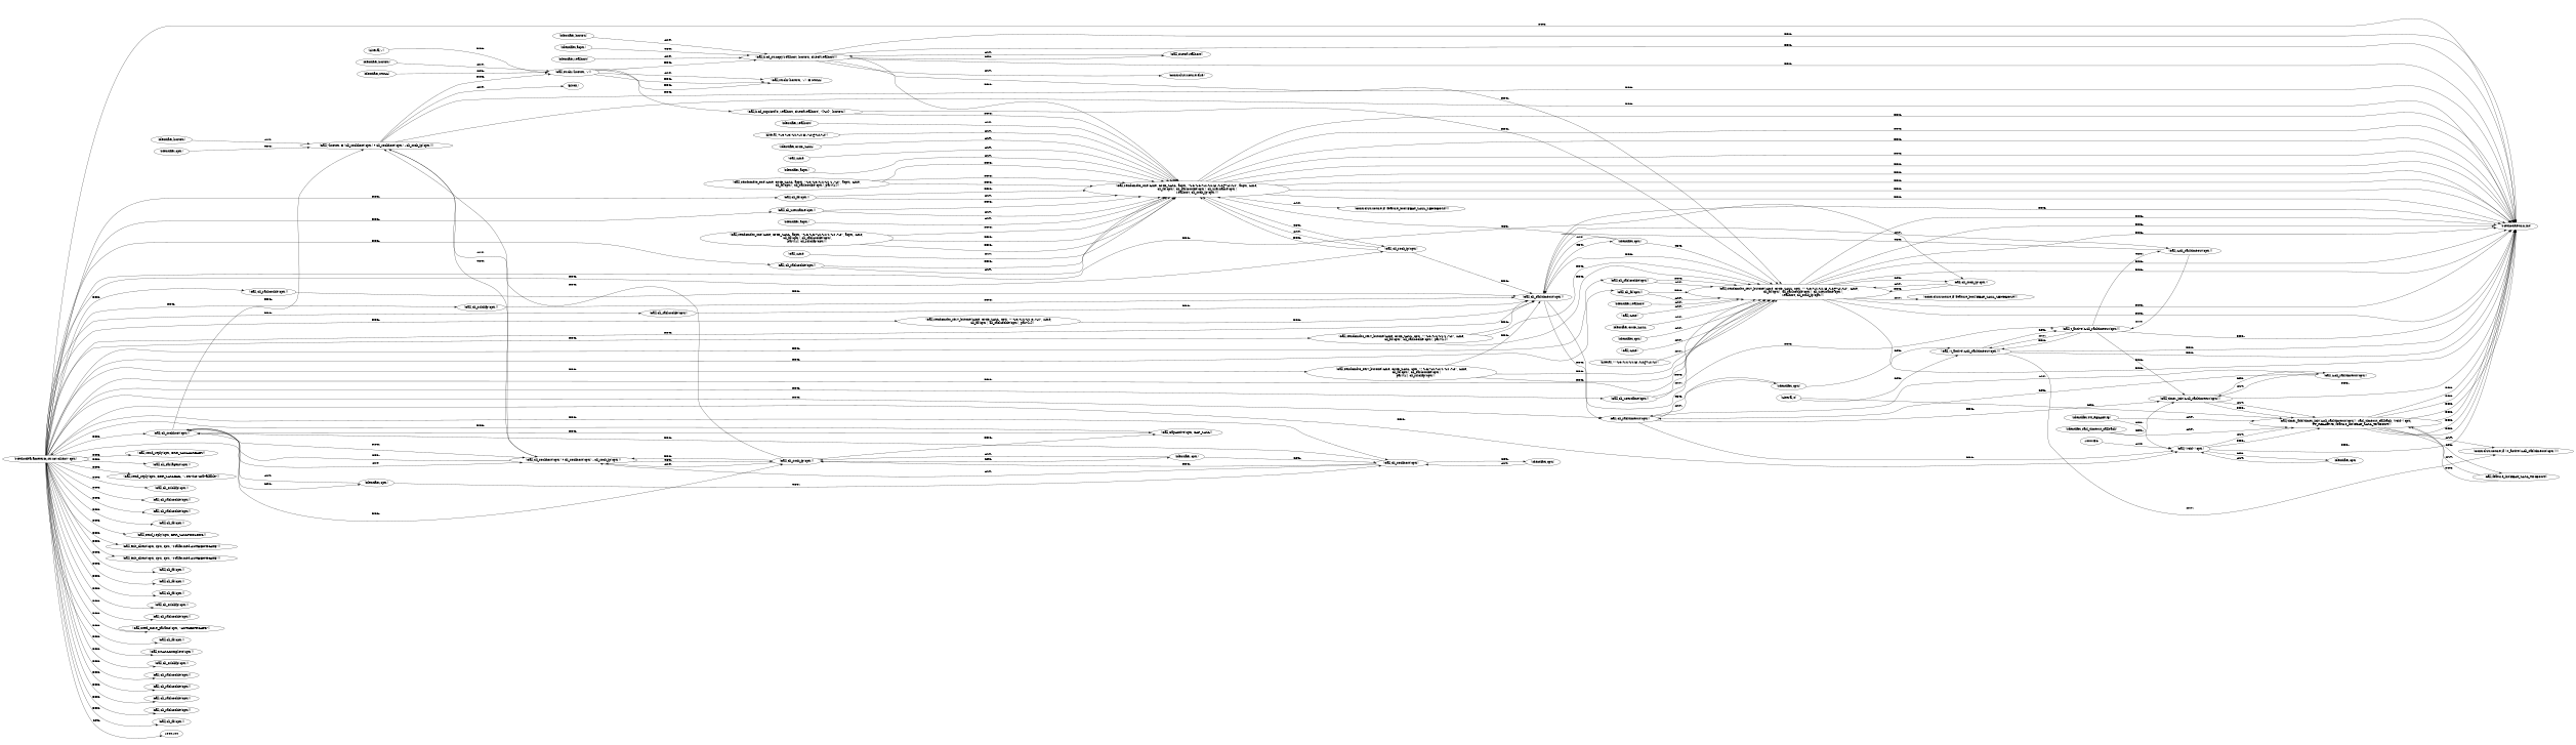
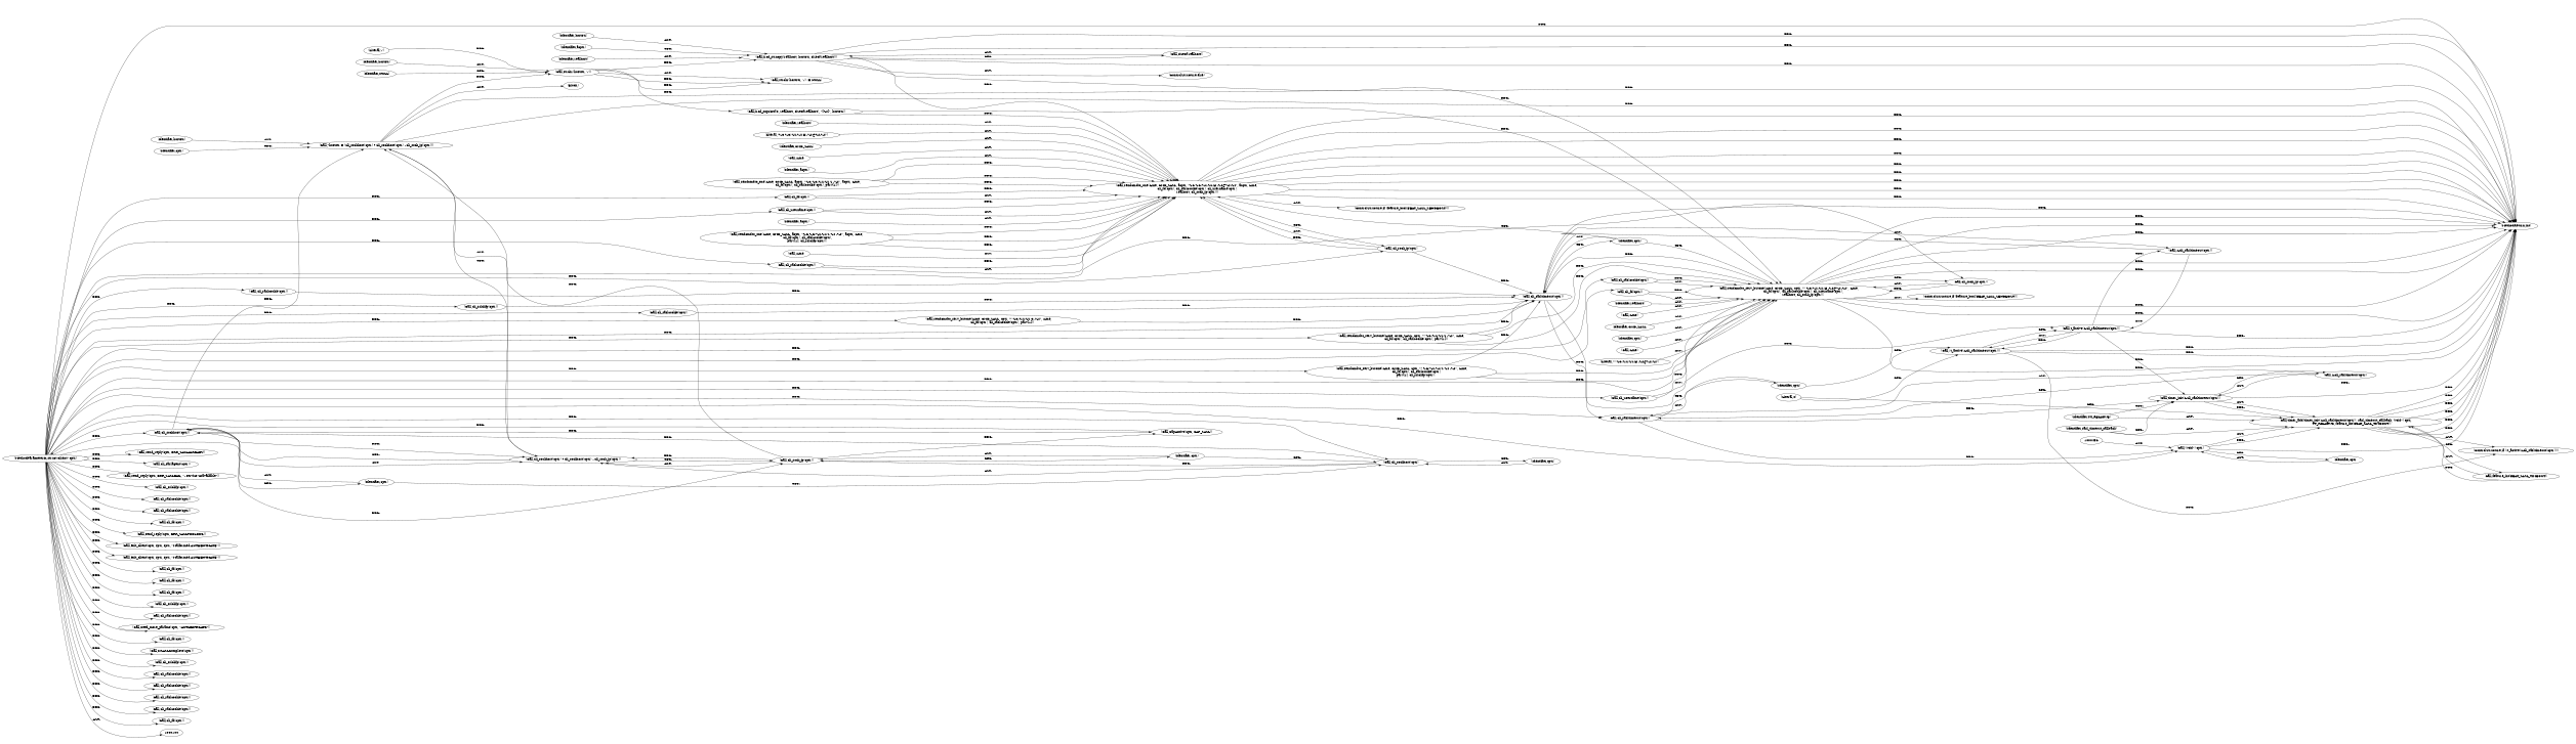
  digraph {
    rankdir=LR
    n1 [label="(Call,ircd_strncpy(realhost, hoststr, sizeof(realhost)))"]
    n2 [label="(Call,sendcmdto_one(&me, CMD_SASL, acptr, \"%C %C!%u.%u H :%s@%s:%s\", acptr, &me,\n                      cli_fd(cptr), cli_saslcookie(cptr), cli_username(cptr),\n                      realhost, cli_sock_ip(cptr)))"]
    n3 [label="(Call,sendcmdto_serv_butone(&me, CMD_SASL, cptr, \"* %C!%u.%u H :%s@%s:%s\", &me,\n                              cli_fd(cptr), cli_saslcookie(cptr), cli_username(cptr),\n                              realhost, cli_sock_ip(cptr)))"]
    n4 [label="(MethodReturn,int)"]
    n5 [label="(ControlStructure,else)"]
    n6 [label="(Call,sizeof(realhost))"]
    n7 [label="(Call,cli_sock_ip(cptr))"]
    n8 [label="(ControlStructure,if (feature_bool(FEAT_SASL_SENDHOST)))"]
    n9 [label="(Call,cli_sasltimeout(cptr))"]
    n10 [label="(Call,cli_sock_ip(cptr))"]
    n11 [label="(ControlStructure,if (feature_bool(FEAT_SASL_SENDHOST)))"]
    n12 [label="(Call,strchr(hoststr, ':'))"]
    n13 [label="(Call,strchr(hoststr, ':') != NULL)"]
    n14 [label="(Call,ircd_snprintf(0, realhost, sizeof(realhost), \"[%s]\", hoststr))"]
    n15 [label="(Literal,':')"]
    n16 [label="(Call,*hoststr = (cli_sockhost(cptr) ? cli_sockhost(cptr) : cli_sock_ip(cptr)))"]
    n17 [label="(Call,cli_sockhost(cptr) ? cli_sockhost(cptr) : cli_sock_ip(cptr))"]
    n18 [label="(Block,)"]
    n19 [label="(Call,cli_sockhost(cptr))"]
    n20 [label="(Call,cli_sock_ip(cptr))"]
    n21 [label="(Identifier,cptr)"]
    n22 [label="(Call,CapActive(cptr, CAP_SASL))"]
    n23 [label="(Call,cli_sockhost(cptr))"]
    n24 [label="(MethodParameterIn,struct Client* cptr)"]
    n25 [label="(Identifier,cptr)"]
    n26 [label="(Identifier,cptr)"]
    n27 [label="(Call,cli_sasltimeout(cptr))"]
    n28 [label="(Call,(void*) cptr)"]
    n29 [label="(Call,send_reply(cptr, ERR_SASLALREADY))"]
    n30 [label="(Call,cli_saslagent(cptr))"]
    n31 [label="(Call,send_reply(cptr, ERR_SASLFAIL, \": service unavailable\"))"]
    n32 [label="(Call,cli_sslclifp(cptr))"]
    n33 [label="(Call,cli_saslcookie(cptr))"]
    n34 [label="(Call,sendcmdto_serv_butone(&me, CMD_SASL, cptr, \"* %C!%u.%u S :%s\", &me,\n                              cli_fd(cptr), cli_saslcookie(cptr), parv[1]))"]
    n35 [label="(Call,cli_saslcookie(cptr))"]
    n36 [label="(Call,cli_saslcookie(cptr))"]
    n37 [label="(Call,cli_fd(cptr))"]
    n38 [label="(Call,cli_saslcookie(cptr))"]
    n39 [label="(Call,sendcmdto_serv_butone(&me, CMD_SASL, cptr, \"* %C!%u.%u S %s :%s\", &me,\n                               cli_fd(cptr), cli_saslcookie(cptr),\n                              parv[1], cli_sslclifp(cptr)))"]
    n40 [label="(Call,cli_sslclifp(cptr))"]
    n41 [label="(Call,cli_saslcookie(cptr))"]
    n42 [label="(Call,send_reply(cptr, ERR_SASLTOOLONG))"]
    n43 [label="(Call,exit_client(cptr, sptr, sptr, \"Malformed AUTHENTICATE\"))"]
    n44 [label="(Call,cli_fd(cptr))"]
    n45 [label="(Call,exit_client(cptr, sptr, sptr, \"Malformed AUTHENTICATE\"))"]
    n46 [label="(Call,cli_fd(cptr))"]
    n47 [label="(Call,cli_fd(cptr))"]
    n48 [label="(Call,cli_username(cptr))"]
    n49 [label="(Call,cli_fd(cptr))"]
    n50 [label="(Call,cli_sslclifp(cptr))"]
    n51 [label="(Call,cli_saslcookie(cptr))"]
    n52 [label="(Call,need_more_params(cptr, \"AUTHENTICATE\"))"]
    n53 [label="(Call,cli_fd(cptr))"]
    n54 [label="(Call,cli_fd(cptr))"]
    n55 [label="(Call,IsSASLComplete(cptr))"]
    n56 [label="(Call,cli_sslclifp(cptr))"]
    n57 [label="(Call,cli_saslcookie(cptr))"]
    n58 [label="(Call,cli_saslcookie(cptr))"]
    n59 [label="(Call,cli_saslcookie(cptr))"]
    n60 [label="(Call,cli_saslcookie(cptr))"]
    n61 [label="(Call,sendcmdto_serv_butone(&me, CMD_SASL, cptr, \"* %C!%u.%u C :%s\", &me,\n                            cli_fd(cptr), cli_saslcookie(cptr), parv[1]))"]
    n62 [label="(Call,cli_fd(cptr))"]
    n63 [label="(Call,cli_username(cptr))"]
    n64 [label="(Call,cli_saslcookie(cptr))"]
    1000104
    n66 [label="(Call,t_active(&cli_sasltimeout(cptr)))"]
    n67 [label="(Identifier,cptr)"]
    n68 [label="(Call,&cli_sasltimeout(cptr))"]
    n69 [label="(Call,timer_init(&cli_sasltimeout(cptr)))"]
    n70 [label="(Call,&cli_sasltimeout(cptr))"]
    n71 [label="(Identifier,cptr)"]
    n72 [label="(Call,timer_add(timer_init(&cli_sasltimeout(cptr)), sasl_timeout_callback, (void*) cptr,\n              TT_RELATIVE, feature_int(FEAT_SASL_TIMEOUT)))"]
    n73 [label="(Identifier,cptr)"]
    n74 [label="(Call,!t_active(&cli_sasltimeout(cptr)))"]
    n75 [label="(ControlStructure,if (!t_active(&cli_sasltimeout(cptr))))"]
    n76 [label="(Call,feature_int(FEAT_SASL_TIMEOUT))"]
    n77 [label="(Identifier,realhost)"]
    n78 [label="(Identifier,acptr)"]
    n79 [label="(Call,&me)"]
    n80 [label="(Call,sendcmdto_one(&me, CMD_SASL, acptr, \"%C %C!%u.%u S %s :%s\", acptr, &me,\n                       cli_fd(cptr), cli_saslcookie(cptr),\n                      parv[1], cli_sslclifp(cptr)))"]
    n81 [label="(Identifier,hoststr)"]
    n82 [label="(Identifier,sasl_timeout_callback)"]
    n83 [label="(Identifier,realhost)"]
    n84 [label="(Call,&me)"]
    n85 [label="(Identifier,CMD_SASL)"]
    n86 [label="(Identifier,realhost)"]
    n87 [label="(Literal,\"%C %C!%u.%u H :%s@%s:%s\")"]
    n88 [label="(Identifier,hoststr)"]
    n89 [label="(Identifier,hoststr)"]
    n90 [label="(Identifier,cptr)"]
    n91 [label="(Identifier,CMD_SASL)"]
    n92 [label="(Identifier,cptr)"]
    n93 [label="(Call,&me)"]
    n94 [label="(Identifier,TT_RELATIVE)"]
    n95 [label="(Identifier,acptr)"]
    n96 [label="(Call,&me)"]
    n97 [label="(Call,sendcmdto_one(&me, CMD_SASL, acptr, \"%C %C!%u.%u S :%s\", acptr, &me,\n                      cli_fd(cptr), cli_saslcookie(cptr), parv[1]))"]
    n98 [label="(Literal,0)"]
    n99 [label="(Identifier,acptr)"]
    n100 [label="(Literal,\"* %C!%u.%u H :%s@%s:%s\")"]
    n101 [label="(Identifier,NULL)"]
    1000456
    n1 -> n2 [label="DDG: "]
    n1 -> n3 [label="DDG: "]
    n1 -> n4 [label="DDG: "]
    n1 -> n4 [label="DDG: "]
    n1 -> n4 [label="DDG: "]
    n1 -> n5 [label="AST: "]
    n1 -> n6 [label="CFG: "]
    n2 -> n4 [label="DDG: "]
    n2 -> n4 [label="DDG: "]
    n2 -> n4 [label="DDG: "]
    n2 -> n4 [label="DDG: "]
    n2 -> n4 [label="DDG: "]
    n2 -> n4 [label="DDG: "]
    n2 -> n4 [label="DDG: "]
    n2 -> n4 [label="DDG: "]
    n2 -> n4 [label="DDG: "]
    n2 -> n7 [label="CFG: "]
    n2 -> n8 [label="AST: "]
    n3 -> n4 [label="DDG: "]
    n3 -> n4 [label="DDG: "]
    n3 -> n4 [label="DDG: "]
    n3 -> n4 [label="DDG: "]
    n3 -> n4 [label="DDG: "]
    n3 -> n4 [label="DDG: "]
    n3 -> n4 [label="DDG: "]
    n3 -> n4 [label="DDG: "]
    n3 -> n9 [label="DDG: "]
    n3 -> n10 [label="CFG: "]
    n3 -> n11 [label="AST: "]
    n6 -> n1 [label="AST: "]
    n7 -> n2 [label="AST: "]
    n7 -> n2 [label="DDG: "]
    n7 -> n9 [label="DDG: "]
    n9 -> n4 [label="DDG: "]
    n9 -> n27 [label="DDG: "]
    n9 -> n66 [label="DDG: "]
    n9 -> n67 [label="CFG: "]
    n9 -> n68 [label="AST: "]
    n10 -> n3 [label="AST: "]
    n10 -> n3 [label="DDG: "]
    n12 -> n1 [label="DDG: "]
    n12 -> n13 [label="AST: "]
    n12 -> n13 [label="DDG: "]
    n12 -> n13 [label="DDG: "]
    n12 -> n14 [label="DDG: "]
    n14 -> n2 [label="DDG: "]
    n14 -> n3 [label="DDG: "]
    n15 -> n12 [label="DDG: "]
    n16 -> n4 [label="DDG: "]
    n16 -> n4 [label="DDG: "]
    n16 -> n12 [label="DDG: "]
    n16 -> n17 [label="CFG: "]
    n16 -> n18 [label="AST: "]
    n17 -> n16 [label="AST: "]
    n17 -> n19 [label="CFG: "]
    n17 -> n20 [label="CFG: "]
    n19 -> n16 [label="DDG: "]
    n19 -> n17 [label="AST: "]
    n19 -> n17 [label="DDG: "]
    n19 -> n21 [label="CFG: "]
    n19 -> n22 [label="DDG: "]
    n20 -> n16 [label="DDG: "]
    n20 -> n17 [label="AST: "]
    n20 -> n17 [label="DDG: "]
    n20 -> n22 [label="DDG: "]
    n20 -> n26 [label="CFG: "]
    n21 -> n19 [label="AST: "]
    n21 -> n23 [label="CFG: "]
    n22 -> n24 [label="DDG: "]
    n23 -> n17 [label="AST: "]
    n23 -> n19 [label="DDG: "]
    n23 -> n20 [label="DDG: "]
    n23 -> n25 [label="CFG: "]
    n24 -> n3 [label="DDG: "]
    n24 -> n4 [label="DDG: "]
    n24 -> n7 [label="DDG: "]
    n24 -> n9 [label="DDG: "]
    n24 -> n10 [label="DDG: "]
    n24 -> n19 [label="DDG: "]
    n24 -> n20 [label="DDG: "]
    n24 -> n23 [label="DDG: "]
    n24 -> n27 [label="DDG: "]
    n24 -> n28 [label="DDG: "]
    n24 -> n29 [label="DDG: "]
    n24 -> n30 [label="DDG: "]
    n24 -> n31 [label="DDG: "]
    n24 -> n32 [label="DDG: "]
    n24 -> n33 [label="DDG: "]
    n24 -> n34 [label="DDG: "]
    n24 -> n35 [label="DDG: "]
    n24 -> n36 [label="DDG: "]
    n24 -> n37 [label="DDG: "]
    n24 -> n38 [label="DDG: "]
    n24 -> n39 [label="DDG: "]
    n24 -> n40 [label="DDG: "]
    n24 -> n41 [label="DDG: "]
    n24 -> n42 [label="DDG: "]
    n24 -> n43 [label="DDG: "]
    n24 -> n44 [label="DDG: "]
    n24 -> n45 [label="DDG: "]
    n24 -> n46 [label="DDG: "]
    n24 -> n47 [label="DDG: "]
    n24 -> n48 [label="DDG: "]
    n24 -> n49 [label="DDG: "]
    n24 -> n50 [label="DDG: "]
    n24 -> n51 [label="DDG: "]
    n24 -> n52 [label="DDG: "]
    n24 -> n53 [label="DDG: "]
    n24 -> n54 [label="DDG: "]
    n24 -> n55 [label="DDG: "]
    n24 -> n56 [label="DDG: "]
    n24 -> n57 [label="DDG: "]
    n24 -> n58 [label="DDG: "]
    n24 -> n59 [label="DDG: "]
    n24 -> n60 [label="DDG: "]
    n24 -> n61 [label="DDG: "]
    n24 -> n62 [label="DDG: "]
    n24 -> n63 [label="DDG: "]
    n24 -> n64 [label="DDG: "]
-   n24 -> 1000104 [label="CFG: "]
+   n24 -> 1000104 [label="AST: "]
    n25 -> n23 [label="AST: "]
    n26 -> n20 [label="AST: "]
    n26 -> n23 [label="CFG: "]
    n27 -> n28 [label="DDG: "]
    n27 -> n69 [label="DDG: "]
    n27 -> n70 [label="AST: "]
    n27 -> n71 [label="CFG: "]
    n28 -> n4 [label="DDG: "]
    n28 -> n72 [label="AST: "]
    n28 -> n72 [label="DDG: "]
    n28 -> n73 [label="CFG: "]
    n34 -> n3 [label="DDG: "]
    n34 -> n3 [label="DDG: "]
    n34 -> n9 [label="DDG: "]
    n35 -> n3 [label="AST: "]
    n35 -> n3 [label="DDG: "]
    n38 -> n9 [label="DDG: "]
    n39 -> n3 [label="DDG: "]
    n39 -> n3 [label="DDG: "]
    n39 -> n9 [label="DDG: "]
    n40 -> n9 [label="DDG: "]
    n41 -> n9 [label="DDG: "]
    n44 -> n3 [label="AST: "]
    n44 -> n3 [label="DDG: "]
    n48 -> n3 [label="AST: "]
    n48 -> n3 [label="DDG: "]
    n54 -> n2 [label="AST: "]
    n54 -> n2 [label="DDG: "]
    n61 -> n9 [label="DDG: "]
    n63 -> n2 [label="AST: "]
    n63 -> n2 [label="DDG: "]
    n64 -> n2 [label="AST: "]
    n64 -> n2 [label="DDG: "]
    n66 -> n4 [label="DDG: "]
    n66 -> n68 [label="CFG: "]
    n66 -> n69 [label="DDG: "]
    n66 -> n74 [label="AST: "]
    n66 -> n74 [label="DDG: "]
    n67 -> n2 [label="CFG: "]
    n67 -> n3 [label="CFG: "]
    n67 -> n9 [label="AST: "]
    n68 -> n9 [label="CFG: "]
    n68 -> n66 [label="AST: "]
    n69 -> n4 [label="DDG: "]
    n69 -> n70 [label="CFG: "]
    n69 -> n72 [label="AST: "]
    n69 -> n72 [label="DDG: "]
    n70 -> n27 [label="CFG: "]
    n70 -> n69 [label="AST: "]
    n71 -> n27 [label="AST: "]
    n71 -> n74 [label="CFG: "]
    n72 -> n4 [label="DDG: "]
    n72 -> n4 [label="DDG: "]
    n72 -> n4 [label="DDG: "]
    n72 -> n4 [label="DDG: "]
    n72 -> n4 [label="DDG: "]
    n72 -> n4 [label="DDG: "]
    n72 -> n75 [label="AST: "]
    n72 -> n76 [label="CFG: "]
    n73 -> n28 [label="AST: "]
    n74 -> n4 [label="DDG: "]
    n74 -> n4 [label="DDG: "]
    n74 -> n66 [label="CFG: "]
-   n74 -> n75 [label="AST: "]
+   n74 -> n75 [label="DDG: "]
    n76 -> n72 [label="AST: "]
    n76 -> n72 [label="DDG: "]
    n77 -> n3 [label="AST: "]
    n78 -> n2 [label="AST: "]
    n79 -> n3 [label="AST: "]
    n80 -> n2 [label="DDG: "]
    n80 -> n2 [label="DDG: "]
    n80 -> n2 [label="DDG: "]
    n81 -> n16 [label="AST: "]
    n82 -> n69 [label="CFG: "]
    n82 -> n72 [label="AST: "]
    n83 -> n1 [label="AST: "]
    n84 -> n2 [label="AST: "]
    n85 -> n3 [label="AST: "]
    n86 -> n2 [label="AST: "]
    n87 -> n2 [label="AST: "]
    n88 -> n1 [label="AST: "]
    n89 -> n12 [label="AST: "]
    n90 -> n16 [label="CFG: "]
    n91 -> n2 [label="AST: "]
    n92 -> n3 [label="AST: "]
    n93 -> n2 [label="AST: "]
-   n94 -> n28 [label="CFG: "]
+   n94 -> n69 [label="CFG: "]
    n94 -> n72 [label="AST: "]
    n95 -> n2 [label="AST: "]
    n96 -> n3 [label="AST: "]
    n97 -> n2 [label="DDG: "]
    n97 -> n2 [label="DDG: "]
    n97 -> n2 [label="DDG: "]
    n98 -> n72 [label="CFG: "]
    n98 -> n74 [label="CFG: "]
    n99 -> n1 [label="CFG: "]
    n100 -> n3 [label="AST: "]
    n101 -> n12 [label="CFG: "]
    1000456 -> n28 [label="AST: "]
  }
